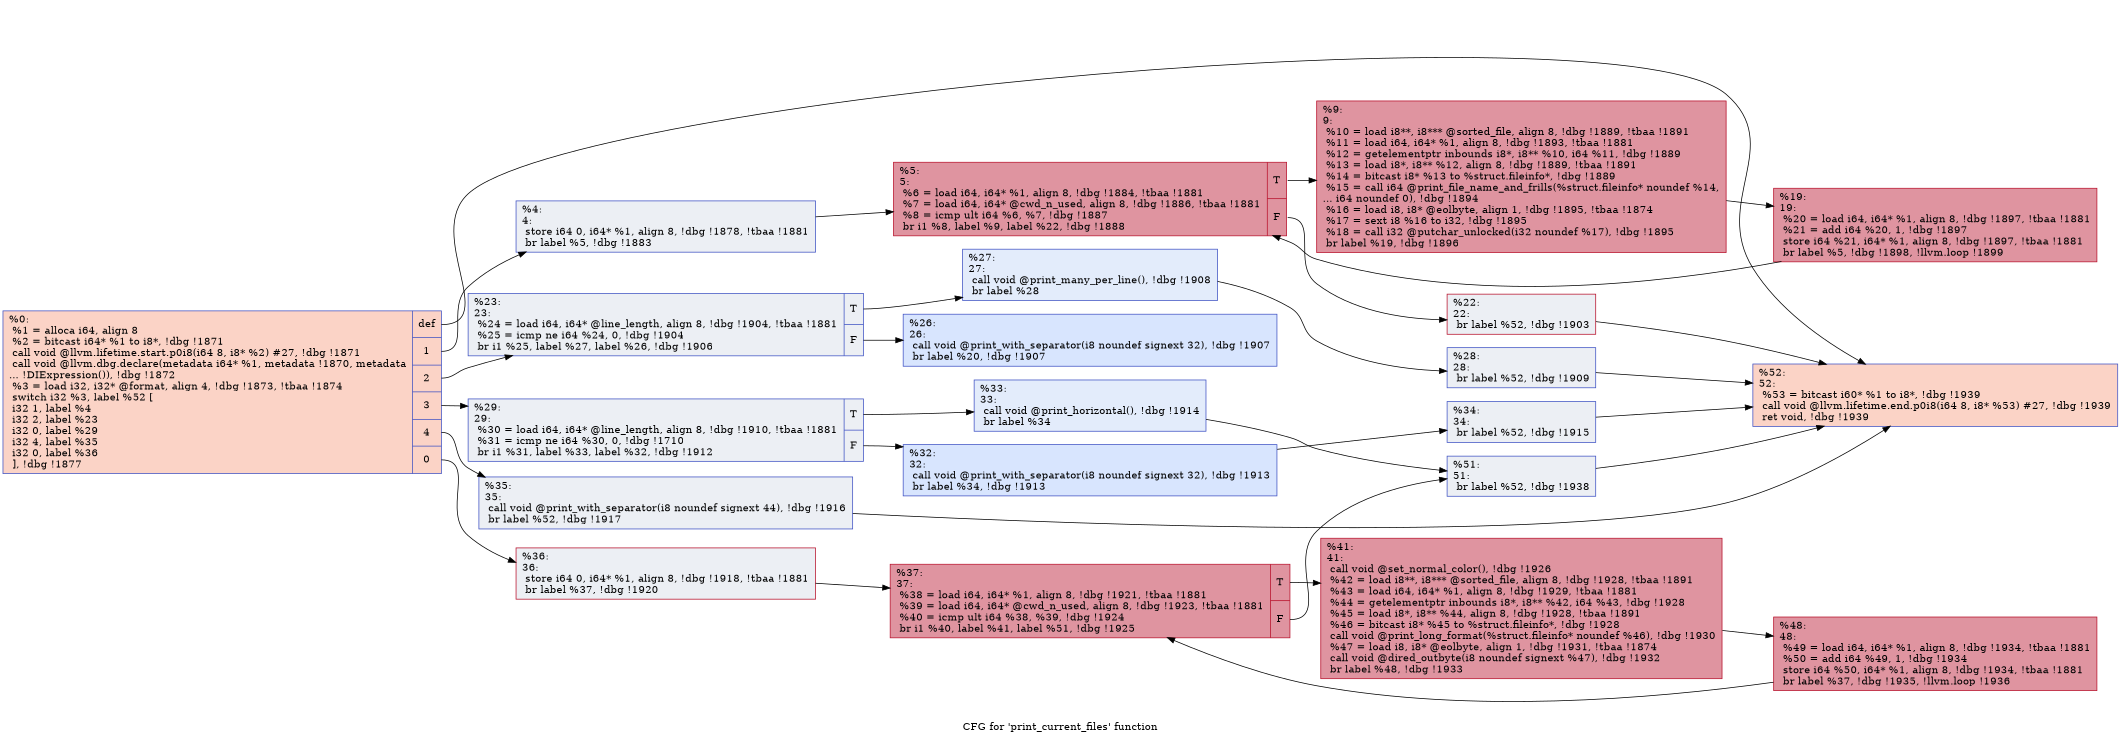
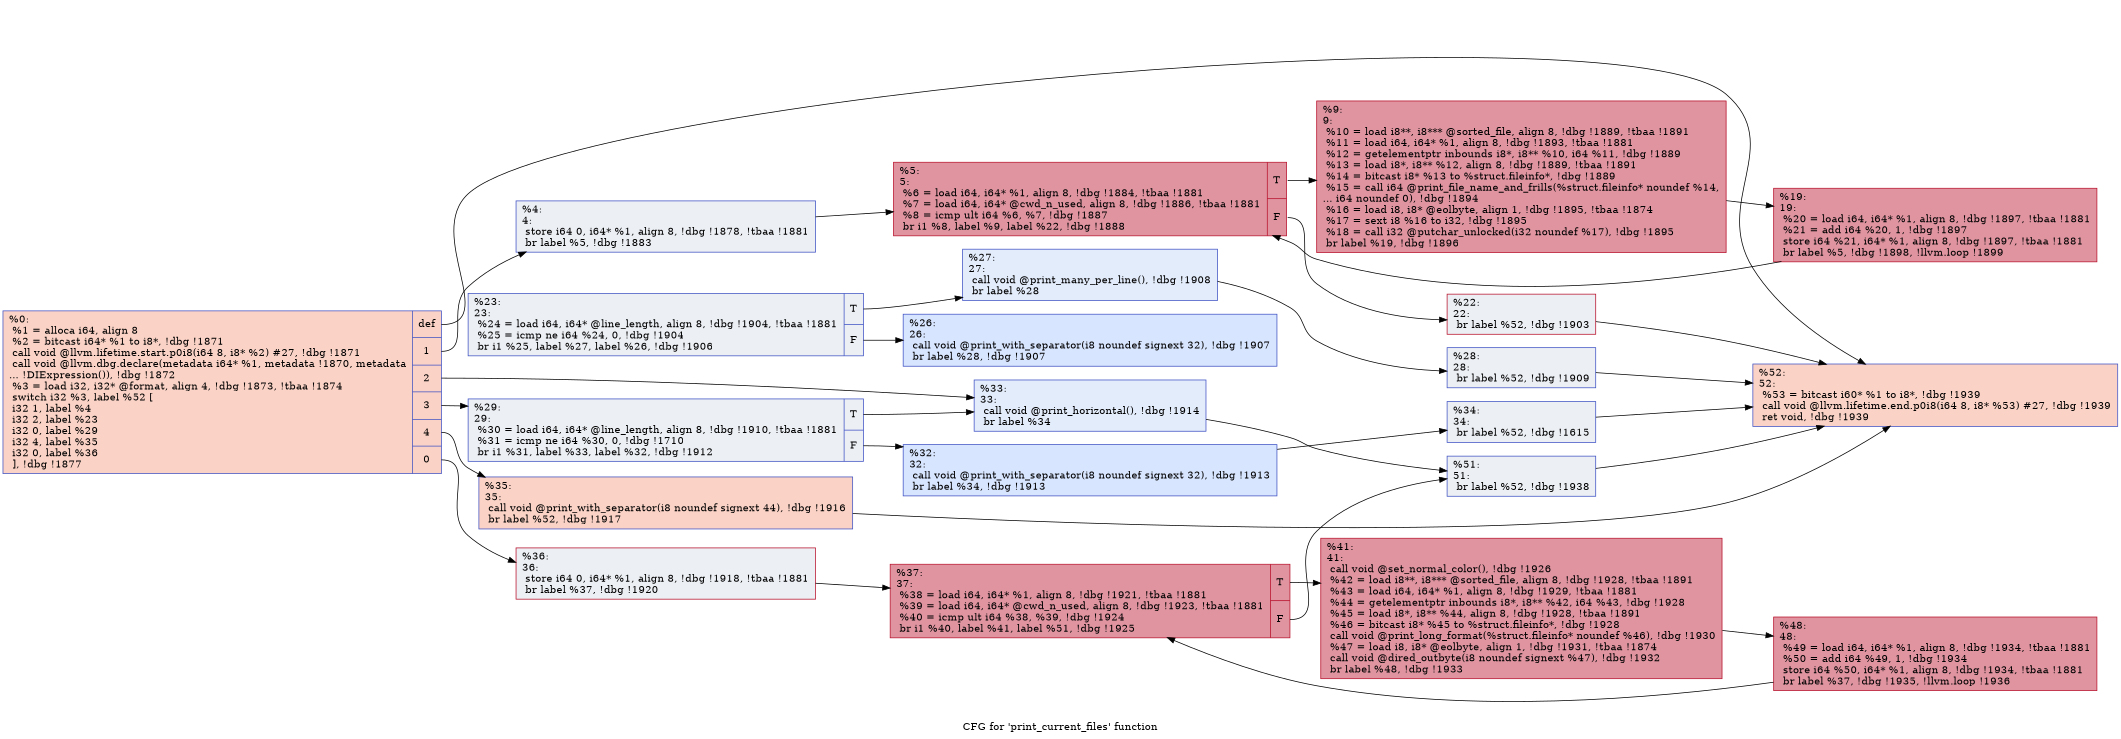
  digraph {
    label="CFG for 'print_current_files' function"
    rankdir=LR
    node [color="#3d50c3ff" fillcolor="#d4dbe670" shape=record style=filled]
    n1 [fillcolor="#f59c7d70" label="{%0:\l  %1 = alloca i64, align 8\l  %2 = bitcast i64* %1 to i8*, !dbg !1871\l  call void @llvm.lifetime.start.p0i8(i64 8, i8* %2) #27, !dbg !1871\l  call void @llvm.dbg.declare(metadata i64* %1, metadata !1870, metadata\l... !DIExpression()), !dbg !1872\l  %3 = load i32, i32* @format, align 4, !dbg !1873, !tbaa !1874\l  switch i32 %3, label %52 [\l    i32 1, label %4\l    i32 2, label %23\l    i32 0, label %29\l    i32 4, label %35\l    i32 0, label %36\l  ], !dbg !1877\l|{<s0>def|<s1>1|<s2>2|<s3>3|<s4>4|<s5>0}}"]
    n2 [fillcolor="#f59c7d70" label="{%52:\l52:                                               \l  %53 = bitcast i60* %1 to i8*, !dbg !1939\l  call void @llvm.lifetime.end.p0i8(i64 8, i8* %53) #27, !dbg !1939\l  ret void, !dbg !1939\l}"]
    n3 [label="{%4:\l4:                                                \l  store i64 0, i64* %1, align 8, !dbg !1878, !tbaa !1881\l  br label %5, !dbg !1883\l}"]
    n4 [label="{%23:\l23:                                               \l  %24 = load i64, i64* @line_length, align 8, !dbg !1904, !tbaa !1881\l  %25 = icmp ne i64 %24, 0, !dbg !1904\l  br i1 %25, label %27, label %26, !dbg !1906\l|{<s0>T|<s1>F}}"]
    n5 [label="{%29:\l29:                                               \l  %30 = load i64, i64* @line_length, align 8, !dbg !1910, !tbaa !1881\l  %31 = icmp ne i64 %30, 0, !dbg !1710\l  br i1 %31, label %33, label %32, !dbg !1912\l|{<s0>T|<s1>F}}"]
-   n6 [label="{%35:\l35:                                               \l  call void @print_with_separator(i8 noundef signext 44), !dbg !1916\l  br label %52, !dbg !1917\l}"]
+   n6 [fillcolor="#f59c7d70" label="{%35:\l35:                                               \l  call void @print_with_separator(i8 noundef signext 44), !dbg !1916\l  br label %52, !dbg !1917\l}"]
    n7 [color="#b70d28ff" label="{%36:\l36:                                               \l  store i64 0, i64* %1, align 8, !dbg !1918, !tbaa !1881\l  br label %37, !dbg !1920\l}"]
    n8 [color="#b70d28ff" fillcolor="#b70d2870" label="{%5:\l5:                                                \l  %6 = load i64, i64* %1, align 8, !dbg !1884, !tbaa !1881\l  %7 = load i64, i64* @cwd_n_used, align 8, !dbg !1886, !tbaa !1881\l  %8 = icmp ult i64 %6, %7, !dbg !1887\l  br i1 %8, label %9, label %22, !dbg !1888\l|{<s0>T|<s1>F}}"]
    n9 [fillcolor="#bfd3f670" label="{%27:\l27:                                               \l  call void @print_many_per_line(), !dbg !1908\l  br label %28\l}"]
-   n10 [fillcolor="#a7c5fe70" label="{%26:\l26:                                               \l  call void @print_with_separator(i8 noundef signext 32), !dbg !1907\l  br label %20, !dbg !1907\l}"]
+   n10 [fillcolor="#a7c5fe70" label="{%26:\l26:                                               \l  call void @print_with_separator(i8 noundef signext 32), !dbg !1907\l  br label %28, !dbg !1907\l}"]
    n11 [fillcolor="#bfd3f670" label="{%33:\l33:                                               \l  call void @print_horizontal(), !dbg !1914\l  br label %34\l}"]
    n12 [fillcolor="#a7c5fe70" label="{%32:\l32:                                               \l  call void @print_with_separator(i8 noundef signext 32), !dbg !1913\l  br label %34, !dbg !1913\l}"]
    n13 [color="#b70d28ff" fillcolor="#b70d2870" label="{%37:\l37:                                               \l  %38 = load i64, i64* %1, align 8, !dbg !1921, !tbaa !1881\l  %39 = load i64, i64* @cwd_n_used, align 8, !dbg !1923, !tbaa !1881\l  %40 = icmp ult i64 %38, %39, !dbg !1924\l  br i1 %40, label %41, label %51, !dbg !1925\l|{<s0>T|<s1>F}}"]
    n14 [color="#b70d28ff" fillcolor="#b70d2870" label="{%9:\l9:                                                \l  %10 = load i8**, i8*** @sorted_file, align 8, !dbg !1889, !tbaa !1891\l  %11 = load i64, i64* %1, align 8, !dbg !1893, !tbaa !1881\l  %12 = getelementptr inbounds i8*, i8** %10, i64 %11, !dbg !1889\l  %13 = load i8*, i8** %12, align 8, !dbg !1889, !tbaa !1891\l  %14 = bitcast i8* %13 to %struct.fileinfo*, !dbg !1889\l  %15 = call i64 @print_file_name_and_frills(%struct.fileinfo* noundef %14,\l... i64 noundef 0), !dbg !1894\l  %16 = load i8, i8* @eolbyte, align 1, !dbg !1895, !tbaa !1874\l  %17 = sext i8 %16 to i32, !dbg !1895\l  %18 = call i32 @putchar_unlocked(i32 noundef %17), !dbg !1895\l  br label %19, !dbg !1896\l}"]
    n15 [color="#b70d28ff" label="{%22:\l22:                                               \l  br label %52, !dbg !1903\l}"]
    n16 [label="{%28:\l28:                                               \l  br label %52, !dbg !1909\l}"]
    n17 [label="{%51:\l51:                                               \l  br label %52, !dbg !1938\l}"]
-   n18 [label="{%34:\l34:                                               \l  br label %52, !dbg !1915\l}"]
+   n18 [label="{%34:\l34:                                               \l  br label %52, !dbg !1615\l}"]
    n19 [color="#b70d28ff" fillcolor="#b70d2870" label="{%41:\l41:                                               \l  call void @set_normal_color(), !dbg !1926\l  %42 = load i8**, i8*** @sorted_file, align 8, !dbg !1928, !tbaa !1891\l  %43 = load i64, i64* %1, align 8, !dbg !1929, !tbaa !1881\l  %44 = getelementptr inbounds i8*, i8** %42, i64 %43, !dbg !1928\l  %45 = load i8*, i8** %44, align 8, !dbg !1928, !tbaa !1891\l  %46 = bitcast i8* %45 to %struct.fileinfo*, !dbg !1928\l  call void @print_long_format(%struct.fileinfo* noundef %46), !dbg !1930\l  %47 = load i8, i8* @eolbyte, align 1, !dbg !1931, !tbaa !1874\l  call void @dired_outbyte(i8 noundef signext %47), !dbg !1932\l  br label %48, !dbg !1933\l}"]
    n20 [color="#b70d28ff" fillcolor="#b70d2870" label="{%19:\l19:                                               \l  %20 = load i64, i64* %1, align 8, !dbg !1897, !tbaa !1881\l  %21 = add i64 %20, 1, !dbg !1897\l  store i64 %21, i64* %1, align 8, !dbg !1897, !tbaa !1881\l  br label %5, !dbg !1898, !llvm.loop !1899\l}"]
    n21 [color="#b70d28ff" fillcolor="#b70d2870" label="{%48:\l48:                                               \l  %49 = load i64, i64* %1, align 8, !dbg !1934, !tbaa !1881\l  %50 = add i64 %49, 1, !dbg !1934\l  store i64 %50, i64* %1, align 8, !dbg !1934, !tbaa !1881\l  br label %37, !dbg !1935, !llvm.loop !1936\l}"]
    n1 -> n2 [tailport=s0]
    n1 -> n3 [tailport=s1]
-   n1 -> n4 [tailport=s2]
+   n1 -> n11 [tailport=s2]
    n1 -> n5 [tailport=s3]
    n1 -> n6 [tailport=s4]
    n1 -> n7 [tailport=s5]
    n3 -> n8
    n4 -> n9 [tailport=s0]
    n4 -> n10 [tailport=s1]
    n5 -> n11 [tailport=s0]
    n5 -> n12 [tailport=s1]
    n6 -> n2
    n7 -> n13
    n8 -> n14 [tailport=s0]
    n8 -> n15 [tailport=s1]
    n9 -> n16
    n11 -> n17
    n12 -> n18
    n13 -> n17 [tailport=s1]
    n13 -> n19 [tailport=s0]
    n14 -> n20
    n15 -> n2
    n16 -> n2
    n17 -> n2
    n18 -> n2
    n19 -> n21
    n20 -> n8
    n21 -> n13
  }
